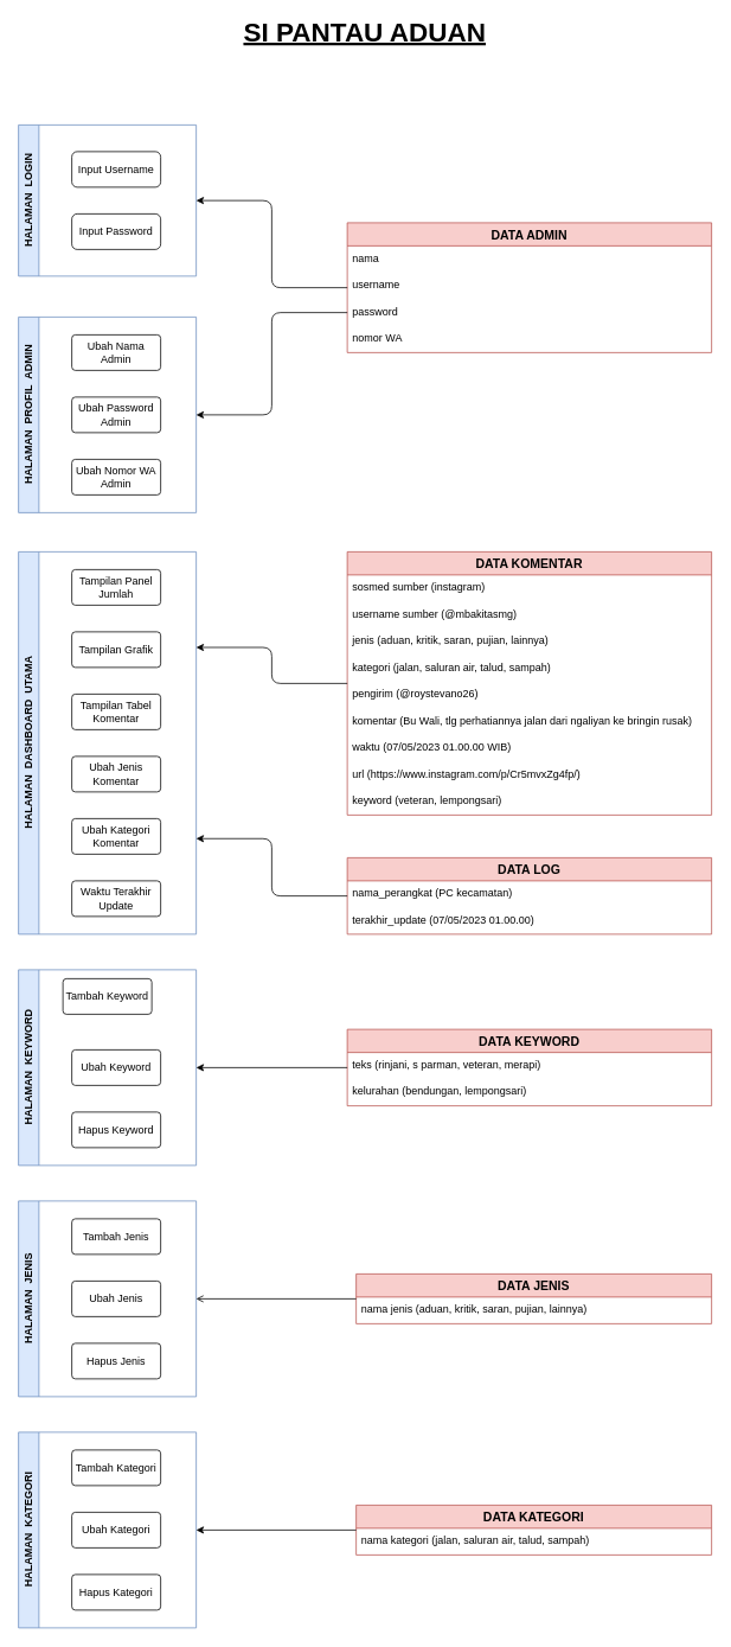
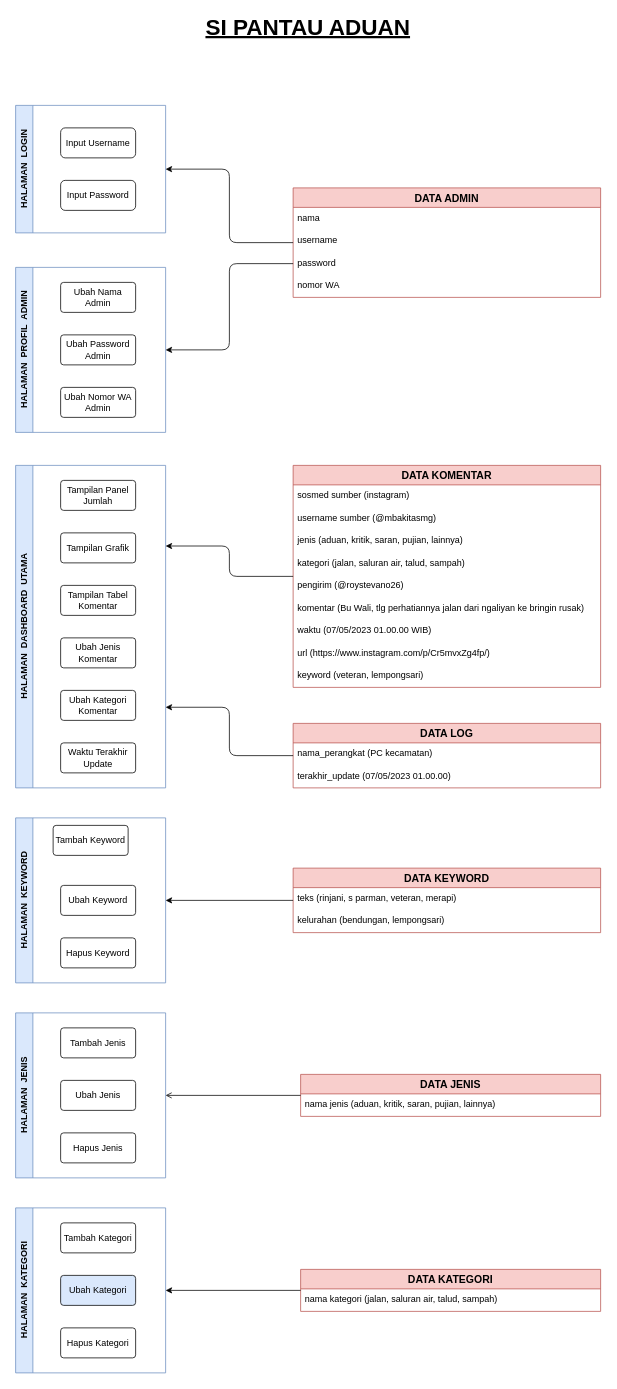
  <mxCell id="0" />
  <mxCell id="1" parent="0" />
  <mxCell id="2" value="DATA KOMENTAR" style="swimlane;fontStyle=1;childLayout=stackLayout;horizontal=1;startSize=26;horizontalStack=0;resizeParent=1;resizeParentMax=0;resizeLast=0;collapsible=1;marginBottom=0;align=center;fontSize=14;fillColor=#f8cecc;strokeColor=#b85450;" vertex="1" parent="1"><mxGeometry x="390" y="620" width="410" height="296" as="geometry" /></mxCell>
  <mxCell id="3" value="sosmed sumber (instagram)" style="text;strokeColor=none;fillColor=none;spacingLeft=4;spacingRight=4;overflow=hidden;rotatable=0;points=[[0,0.5],[1,0.5]];portConstraint=eastwest;fontSize=12;" vertex="1" parent="2"><mxGeometry y="26" width="410" height="30" as="geometry" /></mxCell>
  <mxCell id="4" value="username sumber (@mbakitasmg)" style="text;strokeColor=none;fillColor=none;spacingLeft=4;spacingRight=4;overflow=hidden;rotatable=0;points=[[0,0.5],[1,0.5]];portConstraint=eastwest;fontSize=12;" vertex="1" parent="2"><mxGeometry y="56" width="410" height="30" as="geometry" /></mxCell>
  <mxCell id="5" value="jenis (aduan, kritik, saran, pujian, lainnya)" style="text;strokeColor=none;fillColor=none;spacingLeft=4;spacingRight=4;overflow=hidden;rotatable=0;points=[[0,0.5],[1,0.5]];portConstraint=eastwest;fontSize=12;" vertex="1" parent="2"><mxGeometry y="86" width="410" height="30" as="geometry" /></mxCell>
  <mxCell id="6" value="kategori (jalan, saluran air, talud, sampah)" style="text;strokeColor=none;fillColor=none;spacingLeft=4;spacingRight=4;overflow=hidden;rotatable=0;points=[[0,0.5],[1,0.5]];portConstraint=eastwest;fontSize=12;" vertex="1" parent="2"><mxGeometry y="116" width="410" height="30" as="geometry" /></mxCell>
  <mxCell id="7" value="pengirim (@roystevano26)" style="text;strokeColor=none;fillColor=none;spacingLeft=4;spacingRight=4;overflow=hidden;rotatable=0;points=[[0,0.5],[1,0.5]];portConstraint=eastwest;fontSize=12;" vertex="1" parent="2"><mxGeometry y="146" width="410" height="30" as="geometry" /></mxCell>
  <mxCell id="8" value="komentar (Bu Wali, tlg perhatiannya jalan dari ngaliyan ke bringin rusak)" style="text;strokeColor=none;fillColor=none;spacingLeft=4;spacingRight=4;overflow=hidden;rotatable=0;points=[[0,0.5],[1,0.5]];portConstraint=eastwest;fontSize=12;" vertex="1" parent="2"><mxGeometry y="176" width="410" height="30" as="geometry" /></mxCell>
  <mxCell id="9" value="waktu (07/05/2023 01.00.00 WIB)" style="text;strokeColor=none;fillColor=none;spacingLeft=4;spacingRight=4;overflow=hidden;rotatable=0;points=[[0,0.5],[1,0.5]];portConstraint=eastwest;fontSize=12;" vertex="1" parent="2"><mxGeometry y="206" width="410" height="30" as="geometry" /></mxCell>
  <mxCell id="10" value="url (https://www.instagram.com/p/Cr5mvxZg4fp/)" style="text;strokeColor=none;fillColor=none;spacingLeft=4;spacingRight=4;overflow=hidden;rotatable=0;points=[[0,0.5],[1,0.5]];portConstraint=eastwest;fontSize=12;" vertex="1" parent="2"><mxGeometry y="236" width="410" height="30" as="geometry" /></mxCell>
  <mxCell id="11" value="keyword (veteran, lempongsari)" style="text;strokeColor=none;fillColor=none;spacingLeft=4;spacingRight=4;overflow=hidden;rotatable=0;points=[[0,0.5],[1,0.5]];portConstraint=eastwest;fontSize=12;" vertex="1" parent="2"><mxGeometry y="266" width="410" height="30" as="geometry" /></mxCell>
  <mxCell id="12" value="HALAMAN&amp;nbsp; LOGIN" style="swimlane;horizontal=0;whiteSpace=wrap;html=1;rounded=0;fillColor=#dae8fc;strokeColor=#6c8ebf;" vertex="1" parent="1"><mxGeometry x="20" y="140" width="200" height="170" as="geometry"><mxRectangle x="10" y="-360" width="40" height="130" as="alternateBounds" /></mxGeometry></mxCell>
  <mxCell id="13" value="Input Username" style="whiteSpace=wrap;html=1;align=center;rounded=1;" vertex="1" parent="12"><mxGeometry x="60" y="30" width="100" height="40" as="geometry" /></mxCell>
  <mxCell id="14" value="Input Password" style="whiteSpace=wrap;html=1;align=center;rounded=1;" vertex="1" parent="12"><mxGeometry x="60" y="100" width="100" height="40" as="geometry" /></mxCell>
  <mxCell id="15" value="DATA ADMIN" style="swimlane;fontStyle=1;childLayout=stackLayout;horizontal=1;startSize=26;horizontalStack=0;resizeParent=1;resizeParentMax=0;resizeLast=0;collapsible=1;marginBottom=0;align=center;fontSize=14;fillColor=#f8cecc;strokeColor=#b85450;" vertex="1" parent="1"><mxGeometry x="390" y="250" width="410" height="146" as="geometry" /></mxCell>
  <mxCell id="16" value="nama" style="text;strokeColor=none;fillColor=none;spacingLeft=4;spacingRight=4;overflow=hidden;rotatable=0;points=[[0,0.5],[1,0.5]];portConstraint=eastwest;fontSize=12;" vertex="1" parent="15"><mxGeometry y="26" width="410" height="30" as="geometry" /></mxCell>
  <mxCell id="17" value="username" style="text;strokeColor=none;fillColor=none;spacingLeft=4;spacingRight=4;overflow=hidden;rotatable=0;points=[[0,0.5],[1,0.5]];portConstraint=eastwest;fontSize=12;" vertex="1" parent="15"><mxGeometry y="56" width="410" height="30" as="geometry" /></mxCell>
  <mxCell id="18" value="password" style="text;strokeColor=none;fillColor=none;spacingLeft=4;spacingRight=4;overflow=hidden;rotatable=0;points=[[0,0.5],[1,0.5]];portConstraint=eastwest;fontSize=12;" vertex="1" parent="15"><mxGeometry y="86" width="410" height="30" as="geometry" /></mxCell>
  <mxCell id="19" value="nomor WA" style="text;strokeColor=none;fillColor=none;spacingLeft=4;spacingRight=4;overflow=hidden;rotatable=0;points=[[0,0.5],[1,0.5]];portConstraint=eastwest;fontSize=12;" vertex="1" parent="15"><mxGeometry y="116" width="410" height="30" as="geometry" /></mxCell>
  <mxCell id="20" value="HALAMAN&amp;nbsp; DASHBOARD&amp;nbsp; UTAMA" style="swimlane;horizontal=0;whiteSpace=wrap;html=1;rounded=0;fillColor=#dae8fc;strokeColor=#6c8ebf;" vertex="1" parent="1"><mxGeometry x="20" y="620" width="200" height="430" as="geometry" /></mxCell>
  <mxCell id="21" value="Tampilan Grafik" style="rounded=1;arcSize=10;whiteSpace=wrap;html=1;align=center;" vertex="1" parent="20"><mxGeometry x="60" y="90" width="100" height="40" as="geometry" /></mxCell>
  <mxCell id="22" value="Tampilan Tabel Komentar" style="rounded=1;arcSize=10;whiteSpace=wrap;html=1;align=center;" vertex="1" parent="20"><mxGeometry x="60" y="160" width="100" height="40" as="geometry" /></mxCell>
  <mxCell id="23" value="Tampilan Panel Jumlah" style="rounded=1;arcSize=10;whiteSpace=wrap;html=1;align=center;" vertex="1" parent="20"><mxGeometry x="60" y="20" width="100" height="40" as="geometry" /></mxCell>
  <mxCell id="24" value="Ubah Jenis Komentar" style="rounded=1;arcSize=10;whiteSpace=wrap;html=1;align=center;" vertex="1" parent="20"><mxGeometry x="60" y="230" width="100" height="40" as="geometry" /></mxCell>
  <mxCell id="25" value="Ubah Kategori Komentar" style="rounded=1;arcSize=10;whiteSpace=wrap;html=1;align=center;" vertex="1" parent="20"><mxGeometry x="60" y="300" width="100" height="40" as="geometry" /></mxCell>
  <mxCell id="26" value="Waktu Terakhir Update" style="rounded=1;arcSize=10;whiteSpace=wrap;html=1;align=center;" vertex="1" parent="20"><mxGeometry x="60" y="370" width="100" height="40" as="geometry" /></mxCell>
  <mxCell id="27" value="DATA LOG" style="swimlane;fontStyle=1;childLayout=stackLayout;horizontal=1;startSize=26;horizontalStack=0;resizeParent=1;resizeParentMax=0;resizeLast=0;collapsible=1;marginBottom=0;align=center;fontSize=14;fillColor=#f8cecc;strokeColor=#b85450;" vertex="1" parent="1"><mxGeometry x="390" y="964" width="410" height="86" as="geometry" /></mxCell>
  <mxCell id="28" value="nama_perangkat (PC kecamatan)" style="text;strokeColor=none;fillColor=none;spacingLeft=4;spacingRight=4;overflow=hidden;rotatable=0;points=[[0,0.5],[1,0.5]];portConstraint=eastwest;fontSize=12;" vertex="1" parent="27"><mxGeometry y="26" width="410" height="30" as="geometry" /></mxCell>
  <mxCell id="29" value="terakhir_update (07/05/2023 01.00.00)" style="text;strokeColor=none;fillColor=none;spacingLeft=4;spacingRight=4;overflow=hidden;rotatable=0;points=[[0,0.5],[1,0.5]];portConstraint=eastwest;fontSize=12;" vertex="1" parent="27"><mxGeometry y="56" width="410" height="30" as="geometry" /></mxCell>
  <mxCell id="30" value="HALAMAN&amp;nbsp; KEYWORD" style="swimlane;horizontal=0;whiteSpace=wrap;html=1;rounded=0;fillColor=#dae8fc;strokeColor=#6c8ebf;" vertex="1" parent="1"><mxGeometry x="20" y="1090" width="200" height="220" as="geometry" /></mxCell>
  <mxCell id="31" value="Tambah Keyword" style="rounded=1;arcSize=10;whiteSpace=wrap;html=1;align=center;" vertex="1" parent="30"><mxGeometry x="50" y="10" width="100" height="40" as="geometry" /></mxCell>
  <mxCell id="32" value="Ubah Keyword" style="rounded=1;arcSize=10;whiteSpace=wrap;html=1;align=center;" vertex="1" parent="30"><mxGeometry x="60" y="90" width="100" height="40" as="geometry" /></mxCell>
  <mxCell id="33" value="Hapus Keyword" style="rounded=1;arcSize=10;whiteSpace=wrap;html=1;align=center;" vertex="1" parent="30"><mxGeometry x="60" y="160" width="100" height="40" as="geometry" /></mxCell>
  <mxCell id="34" value="DATA KEYWORD" style="swimlane;fontStyle=1;childLayout=stackLayout;horizontal=1;startSize=26;horizontalStack=0;resizeParent=1;resizeParentMax=0;resizeLast=0;collapsible=1;marginBottom=0;align=center;fontSize=14;fillColor=#f8cecc;strokeColor=#b85450;" vertex="1" parent="1"><mxGeometry x="390" y="1157" width="410" height="86" as="geometry" /></mxCell>
  <mxCell id="35" value="teks (rinjani, s parman, veteran, merapi)" style="text;strokeColor=none;fillColor=none;spacingLeft=4;spacingRight=4;overflow=hidden;rotatable=0;points=[[0,0.5],[1,0.5]];portConstraint=eastwest;fontSize=12;" vertex="1" parent="34"><mxGeometry y="26" width="410" height="30" as="geometry" /></mxCell>
  <mxCell id="36" value="kelurahan (bendungan, lempongsari)" style="text;strokeColor=none;fillColor=none;spacingLeft=4;spacingRight=4;overflow=hidden;rotatable=0;points=[[0,0.5],[1,0.5]];portConstraint=eastwest;fontSize=12;" vertex="1" parent="34"><mxGeometry y="56" width="410" height="30" as="geometry" /></mxCell>
  <mxCell id="37" value="HALAMAN&amp;nbsp; JENIS" style="swimlane;horizontal=0;whiteSpace=wrap;html=1;rounded=0;fillColor=#dae8fc;strokeColor=#6c8ebf;" vertex="1" parent="1"><mxGeometry x="20" y="1350" width="200" height="220" as="geometry" /></mxCell>
  <mxCell id="38" value="Tambah Jenis" style="rounded=1;arcSize=10;whiteSpace=wrap;html=1;align=center;" vertex="1" parent="37"><mxGeometry x="60" y="20" width="100" height="40" as="geometry" /></mxCell>
  <mxCell id="39" value="Ubah Jenis" style="rounded=1;arcSize=10;whiteSpace=wrap;html=1;align=center;" vertex="1" parent="37"><mxGeometry x="60" y="90" width="100" height="40" as="geometry" /></mxCell>
  <mxCell id="40" value="Hapus Jenis" style="rounded=1;arcSize=10;whiteSpace=wrap;html=1;align=center;" vertex="1" parent="37"><mxGeometry x="60" y="160" width="100" height="40" as="geometry" /></mxCell>
  <mxCell id="41" value="DATA JENIS" style="swimlane;fontStyle=1;childLayout=stackLayout;horizontal=1;startSize=26;horizontalStack=0;resizeParent=1;resizeParentMax=0;resizeLast=0;collapsible=1;marginBottom=0;align=center;fontSize=14;fillColor=#f8cecc;strokeColor=#b85450;" vertex="1" parent="1"><mxGeometry x="400" y="1432" width="400" height="56" as="geometry" /></mxCell>
  <mxCell id="42" value="nama jenis (aduan, kritik, saran, pujian, lainnya)" style="text;strokeColor=none;fillColor=none;spacingLeft=4;spacingRight=4;overflow=hidden;rotatable=0;points=[[0,0.5],[1,0.5]];portConstraint=eastwest;fontSize=12;" vertex="1" parent="41"><mxGeometry y="26" width="400" height="30" as="geometry" /></mxCell>
  <mxCell id="43" value="HALAMAN&amp;nbsp; KATEGORI" style="swimlane;horizontal=0;whiteSpace=wrap;html=1;rounded=0;fillColor=#dae8fc;strokeColor=#6c8ebf;" vertex="1" parent="1"><mxGeometry x="20" y="1610" width="200" height="220" as="geometry" /></mxCell>
  <mxCell id="44" value="Tambah Kategori" style="rounded=1;arcSize=10;whiteSpace=wrap;html=1;align=center;" vertex="1" parent="43"><mxGeometry x="60" y="20" width="100" height="40" as="geometry" /></mxCell>
- <mxCell id="45" value="Ubah Kategori" style="rounded=1;arcSize=10;whiteSpace=wrap;html=1;align=center;" vertex="1" parent="43"><mxGeometry x="60" y="90" width="100" height="40" as="geometry" /></mxCell>
+ <mxCell id="45" value="Ubah Kategori" style="rounded=1;arcSize=10;whiteSpace=wrap;html=1;align=center;fillColor=#dae8fc;" vertex="1" parent="43"><mxGeometry x="60" y="90" width="100" height="40" as="geometry" /></mxCell>
  <mxCell id="46" value="Hapus Kategori" style="rounded=1;arcSize=10;whiteSpace=wrap;html=1;align=center;" vertex="1" parent="43"><mxGeometry x="60" y="160" width="100" height="40" as="geometry" /></mxCell>
  <mxCell id="47" value="DATA KATEGORI" style="swimlane;fontStyle=1;childLayout=stackLayout;horizontal=1;startSize=26;horizontalStack=0;resizeParent=1;resizeParentMax=0;resizeLast=0;collapsible=1;marginBottom=0;align=center;fontSize=14;fillColor=#f8cecc;strokeColor=#b85450;" vertex="1" parent="1"><mxGeometry x="400" y="1692" width="400" height="56" as="geometry" /></mxCell>
  <mxCell id="48" value="nama kategori (jalan, saluran air, talud, sampah)" style="text;strokeColor=none;fillColor=none;spacingLeft=4;spacingRight=4;overflow=hidden;rotatable=0;points=[[0,0.5],[1,0.5]];portConstraint=eastwest;fontSize=12;" vertex="1" parent="47"><mxGeometry y="26" width="400" height="30" as="geometry" /></mxCell>
  <mxCell id="49" style="edgeStyle=orthogonalEdgeStyle;rounded=1;orthogonalLoop=1;jettySize=auto;html=1;entryX=1;entryY=0.5;entryDx=0;entryDy=0;" edge="1" parent="1" source="15" target="12"><mxGeometry relative="1" as="geometry" /></mxCell>
  <mxCell id="50" style="edgeStyle=orthogonalEdgeStyle;rounded=1;orthogonalLoop=1;jettySize=auto;html=1;entryX=1;entryY=0.25;entryDx=0;entryDy=0;" edge="1" parent="1" source="2" target="20"><mxGeometry relative="1" as="geometry" /></mxCell>
  <mxCell id="51" style="edgeStyle=orthogonalEdgeStyle;rounded=1;orthogonalLoop=1;jettySize=auto;html=1;entryX=1;entryY=0.75;entryDx=0;entryDy=0;" edge="1" parent="1" source="27" target="20"><mxGeometry relative="1" as="geometry" /></mxCell>
  <mxCell id="52" style="edgeStyle=orthogonalEdgeStyle;rounded=1;orthogonalLoop=1;jettySize=auto;html=1;entryX=1;entryY=0.5;entryDx=0;entryDy=0;" edge="1" parent="1" source="34" target="30"><mxGeometry relative="1" as="geometry" /></mxCell>
  <mxCell id="53" style="edgeStyle=orthogonalEdgeStyle;rounded=1;orthogonalLoop=1;jettySize=auto;html=1;entryX=1;entryY=0.5;entryDx=0;entryDy=0;endArrow=open;" edge="1" parent="1" source="41" target="37"><mxGeometry relative="1" as="geometry" /></mxCell>
  <mxCell id="54" style="edgeStyle=orthogonalEdgeStyle;rounded=1;orthogonalLoop=1;jettySize=auto;html=1;entryX=1;entryY=0.5;entryDx=0;entryDy=0;" edge="1" parent="1" source="47" target="43"><mxGeometry relative="1" as="geometry" /></mxCell>
  <mxCell id="55" value="SI PANTAU ADUAN" style="text;html=1;strokeColor=none;fillColor=none;align=center;verticalAlign=middle;whiteSpace=wrap;rounded=0;fontSize=30;fontStyle=5" vertex="1" parent="1"><mxGeometry x="240" y="20" width="340" height="30" as="geometry" /></mxCell>
  <mxCell id="56" value="HALAMAN&amp;nbsp; PROFIL&amp;nbsp; ADMIN" style="swimlane;horizontal=0;whiteSpace=wrap;html=1;rounded=0;fillColor=#dae8fc;strokeColor=#6c8ebf;" vertex="1" parent="1"><mxGeometry x="20" y="356" width="200" height="220" as="geometry" /></mxCell>
  <mxCell id="57" value="Ubah Nama Admin" style="rounded=1;arcSize=10;whiteSpace=wrap;html=1;align=center;" vertex="1" parent="56"><mxGeometry x="60" y="20" width="100" height="40" as="geometry" /></mxCell>
  <mxCell id="58" value="Ubah Password Admin" style="rounded=1;arcSize=10;whiteSpace=wrap;html=1;align=center;" vertex="1" parent="56"><mxGeometry x="60" y="90" width="100" height="40" as="geometry" /></mxCell>
  <mxCell id="59" value="Ubah Nomor WA&lt;br&gt;Admin" style="rounded=1;arcSize=10;whiteSpace=wrap;html=1;align=center;" vertex="1" parent="56"><mxGeometry x="60" y="160" width="100" height="40" as="geometry" /></mxCell>
  <mxCell id="60" style="edgeStyle=orthogonalEdgeStyle;rounded=1;orthogonalLoop=1;jettySize=auto;html=1;exitX=0;exitY=0.5;exitDx=0;exitDy=0;fontSize=30;" edge="1" parent="1" source="18" target="56"><mxGeometry relative="1" as="geometry" /></mxCell>
